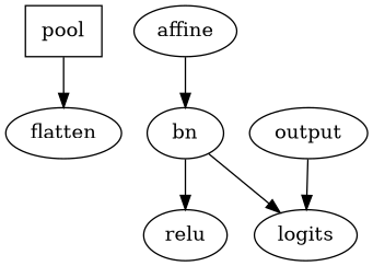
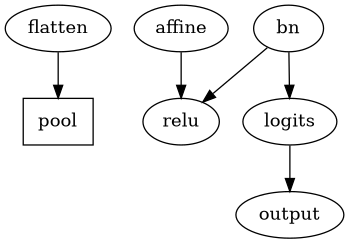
  digraph {
    pool [input=yes op_type=pool shape=box]
    flatten [op_type=flatten]
    affine [op_type=affine]
    bn [op_type=batch_norm]
    relu [op_type=relu]
    logits [op_type=logits]
    output [op_type=output output=yes]
-   pool -> flatten
-   affine -> bn
+   flatten -> pool
+   affine -> relu
    bn -> relu
    bn -> logits
-   output -> logits
+   logits -> output
  }
